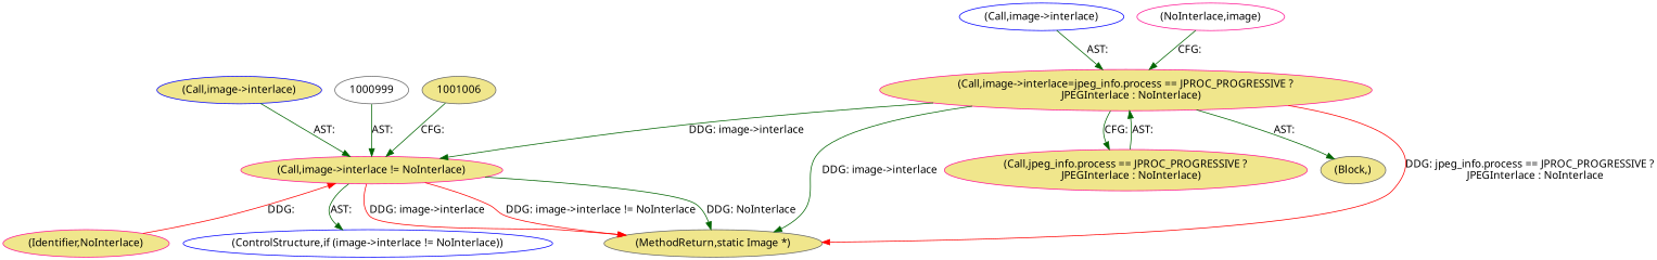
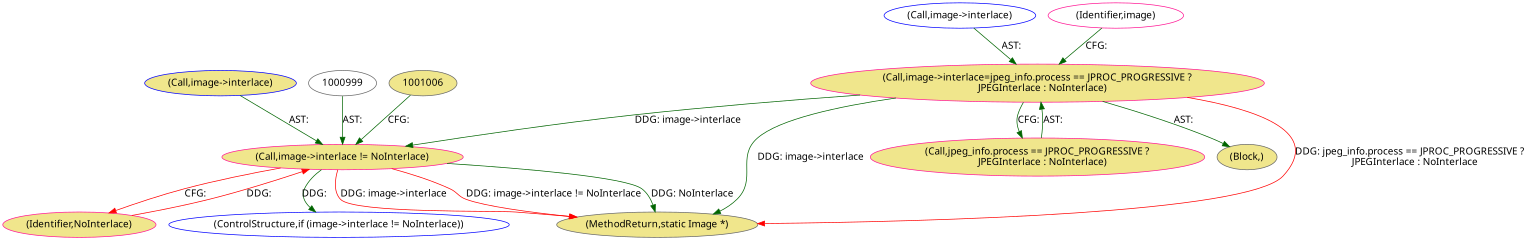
  digraph {
    fontname="Noto Sans"
    node [color=deeppink fillcolor=khaki fontname="Noto Sans" style=filled]
    edge [color=darkgreen fontname="Noto Sans"]
    n1 [label="(Call,image->interlace=jpeg_info.process == JPROC_PROGRESSIVE ?\n    JPEGInterlace : NoInterlace)"]
    n2 [label="(Call,image->interlace != NoInterlace)"]
    n3 [color=gray40 label="(Block,)"]
    n4 [color=gray40 label="(MethodReturn,static Image *)"]
    n5 [label="(Call,jpeg_info.process == JPROC_PROGRESSIVE ?\n    JPEGInterlace : NoInterlace)"]
    n6 [label="(Identifier,NoInterlace)"]
    n7 [color=blue fillcolor=white label="(ControlStructure,if (image->interlace != NoInterlace))"]
    n8 [color=blue fillcolor=white label="(Call,image->interlace)"]
    n9 [color=blue label="(Call,image->interlace)"]
-   n10 [fillcolor=white label="(NoInterlace,image)"]
+   n10 [fillcolor=white label="(Identifier,image)"]
    1000999 [color=gray40 fillcolor=white]
    1001006 [color=gray40]
    n1 -> n2 [label="DDG: image->interlace"]
    n1 -> n3 [label="AST: "]
    n1 -> n4 [color=red label="DDG: jpeg_info.process == JPROC_PROGRESSIVE ?\n    JPEGInterlace : NoInterlace"]
    n1 -> n4 [label="DDG: image->interlace"]
    n1 -> n5 [label="CFG: "]
    n2 -> n4 [color=red label="DDG: image->interlace != NoInterlace"]
    n2 -> n4 [label="DDG: NoInterlace"]
    n2 -> n4 [color=red label="DDG: image->interlace"]
-   n2 -> n7 [label="AST: "]
+   n2 -> n6 [color=red label="CFG: "]
+   n2 -> n7 [label="DDG: "]
    n5 -> n1 [label="AST: "]
    n6 -> n2 [color=red label="DDG: "]
    n8 -> n1 [label="AST: "]
    n9 -> n2 [label="AST: "]
    n10 -> n1 [label="CFG: "]
    1000999 -> n2 [label="AST: "]
    1001006 -> n2 [label="CFG: "]
  }
